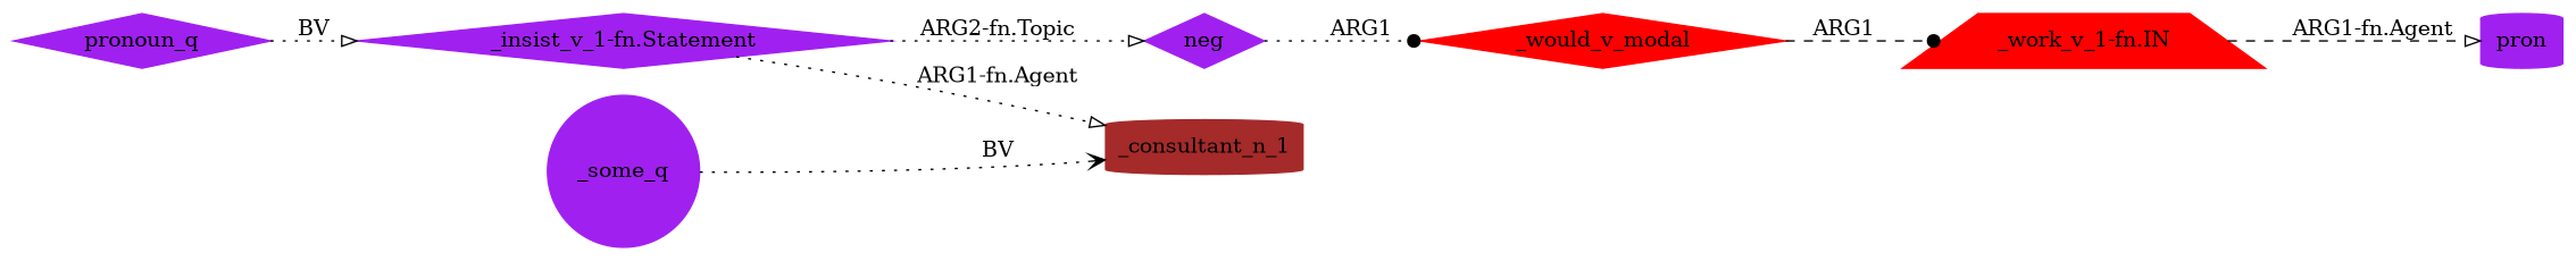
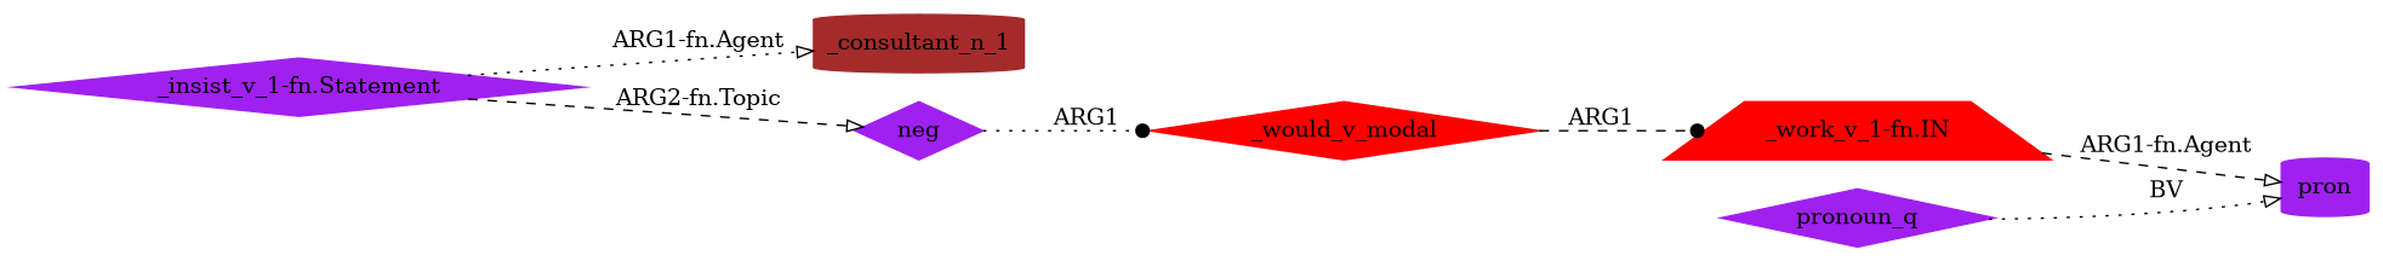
  digraph {
    rankdir=LR
    node [color=purple shape=diamond style=filled]
    edge [arrowhead=onormal style=dotted]
    _consultant_n_1 [color=brown shape=cylinder]
    "_insist_v_1-fn.Statement"
    neg
    _would_v_modal [color=red]
    "_work_v_1-fn.IN" [color=red shape=trapezium]
    pron [shape=cylinder]
-   _some_q [shape=circle]
    pronoun_q
    "_insist_v_1-fn.Statement" -> _consultant_n_1 [label="ARG1-fn.Agent"]
-   "_insist_v_1-fn.Statement" -> neg [label="ARG2-fn.Topic"]
+   "_insist_v_1-fn.Statement" -> neg [label="ARG2-fn.Topic" style=dashed]
    neg -> _would_v_modal [arrowhead=dot label=ARG1]
    _would_v_modal -> "_work_v_1-fn.IN" [arrowhead=dot label=ARG1 style=dashed]
    "_work_v_1-fn.IN" -> pron [label="ARG1-fn.Agent" style=dashed]
-   _some_q -> _consultant_n_1 [arrowhead=vee label=BV]
-   pronoun_q -> "_insist_v_1-fn.Statement" [label=BV]
+   pronoun_q -> pron [label=BV]
  }
